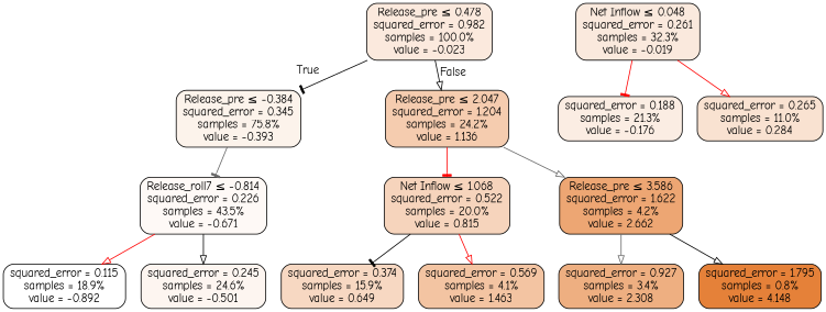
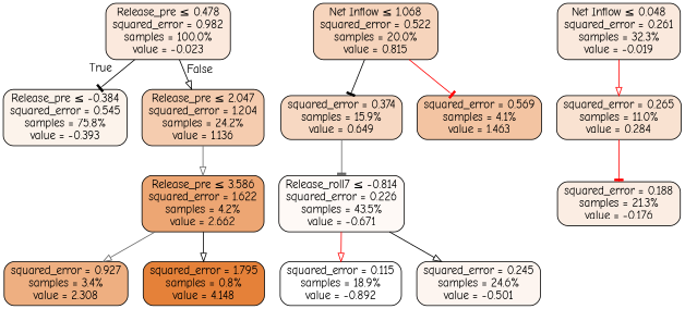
  digraph {
    fontname="Comic Neue"
    node [color=black fontname="Comic Neue" shape=box style="filled, rounded"]
    edge [arrowhead=onormal color=black fontname="Comic Neue"]
    n1 [fillcolor="#fbe9dd" label=<Release_pre &le; 0.478<br/>squared_error = 0.982<br/>samples = 100.0%<br/>value = -0.023>]
-   n2 [fillcolor="#fcf3eb" label=<Release_pre &le; -0.384<br/>squared_error = 0.345<br/>samples = 75.8%<br/>value = -0.393>]
+   n2 [fillcolor="#fcf3eb" label=<Release_pre &le; -0.384<br/>squared_error = 0.545<br/>samples = 75.8%<br/>value = -0.393>]
    n3 [fillcolor="#f5ccaf" label=<Release_pre &le; 2.047<br/>squared_error = 1.204<br/>samples = 24.2%<br/>value = 1.136>]
    n4 [fillcolor="#fef9f6" label=<Release_roll7 &le; -0.814<br/>squared_error = 0.226<br/>samples = 43.5%<br/>value = -0.671>]
    n5 [fillcolor="#f6d4bc" label=<Net Inflow &le; 1.068<br/>squared_error = 0.522<br/>samples = 20.0%<br/>value = 0.815>]
    n6 [fillcolor="#eda673" label=<Release_pre &le; 3.586<br/>squared_error = 1.622<br/>samples = 4.2%<br/>value = 2.662>]
    n7 [fillcolor="#ffffff" label=<squared_error = 0.115<br/>samples = 18.9%<br/>value = -0.892>]
    n8 [fillcolor="#fdf5f0" label=<squared_error = 0.245<br/>samples = 24.6%<br/>value = -0.501>]
    n9 [fillcolor="#fae9dd" label=<Net Inflow &le; 0.048<br/>squared_error = 0.261<br/>samples = 32.3%<br/>value = -0.019>]
    n10 [fillcolor="#fbede3" label=<squared_error = 0.188<br/>samples = 21.3%<br/>value = -0.176>]
    n11 [fillcolor="#f9e2d1" label=<squared_error = 0.265<br/>samples = 11.0%<br/>value = 0.284>]
    n12 [fillcolor="#f7d8c2" label=<squared_error = 0.374<br/>samples = 15.9%<br/>value = 0.649>]
    n13 [fillcolor="#f3c4a2" label=<squared_error = 0.569<br/>samples = 4.1%<br/>value = 1.463>]
    n14 [fillcolor="#eeaf81" label=<squared_error = 0.927<br/>samples = 3.4%<br/>value = 2.308>]
    n15 [fillcolor="#e58139" label=<squared_error = 1.795<br/>samples = 0.8%<br/>value = 4.148>]
    n1 -> n2 [arrowhead=tee headlabel=True labelangle=45 labeldistance=2.5]
    n1 -> n3 [headlabel=False labelangle=-45 labeldistance=2.5]
-   n2 -> n4 [arrowhead=tee color=gray40]
-   n3 -> n5 [arrowhead=tee color=red]
+   n12 -> n4 [arrowhead=tee color=gray40]
    n3 -> n6 [color=gray40]
    n4 -> n7 [color=red]
    n4 -> n8
    n5 -> n12 [arrowhead=tee]
-   n5 -> n13 [color=red]
+   n5 -> n13 [arrowhead=tee color=red]
    n6 -> n14 [color=gray40]
    n6 -> n15
-   n9 -> n10 [arrowhead=tee color=red]
+   n11 -> n10 [arrowhead=tee color=red]
    n9 -> n11 [color=red]
  }
